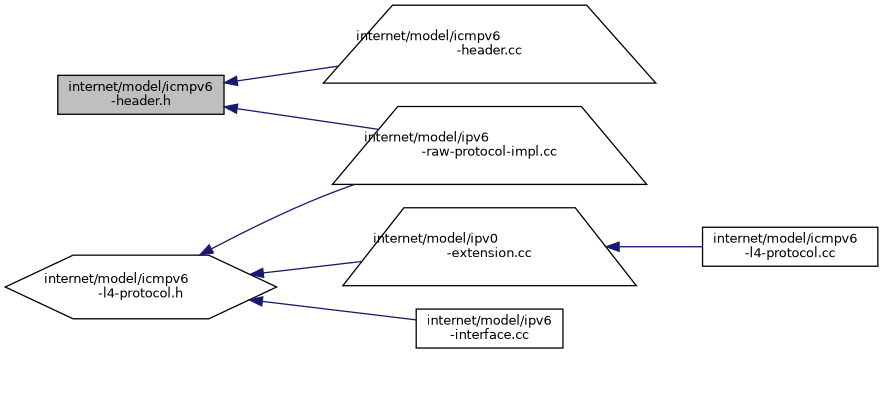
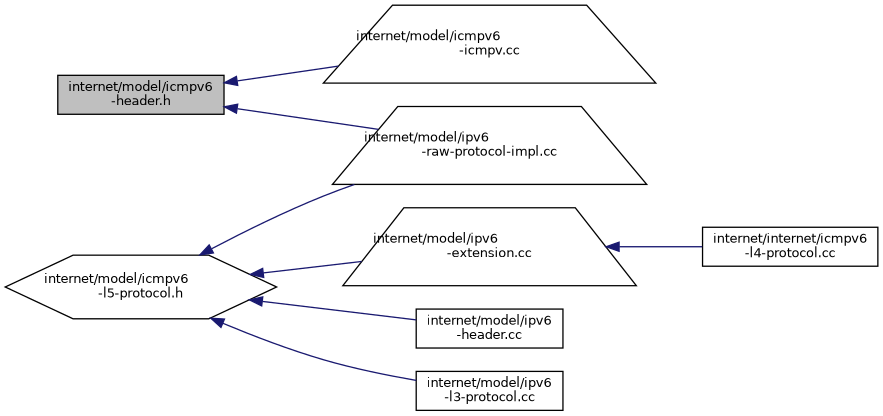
  digraph {
    rankdir=LR
    node [color=black fillcolor=white fontname=Helvetica fontsize=10 shape=box style=filled]
    edge [color=midnightblue dir=back fontname=Helvetica fontsize=10 labelfontname=Helvetica labelfontsize=10 style=solid]
    n1 [fillcolor=grey75 fontcolor=black height=0.2 label="internet/model/icmpv6\l-header.h" width=0.4]
-   n2 [height=0.2 label="internet/model/icmpv6\l-header.cc" shape=trapezium width=0.4]
+   n2 [height=0.2 label="internet/model/icmpv6\l-icmpv.cc" shape=trapezium width=0.4]
    n3 [height=0.2 label="internet/model/ipv6\l-raw-protocol-impl.cc" shape=trapezium width=0.4]
-   n4 [height=0.2 label="internet/model/icmpv6\l-l4-protocol.h" shape=hexagon width=0.4]
-   n5 [height=0.2 label="internet/model/ipv0\l-extension.cc" shape=trapezium width=0.4]
-   n6 [height=0.2 label="internet/model/ipv6\l-interface.cc" width=0.4]
-   n8 [height=0.2 label="internet/model/icmpv6\l-l4-protocol.cc" width=0.4]
+   n4 [height=0.2 label="internet/model/icmpv6\l-l5-protocol.h" shape=hexagon width=0.4]
+   n5 [height=0.2 label="internet/model/ipv6\l-extension.cc" shape=trapezium width=0.4]
+   n6 [height=0.2 label="internet/model/ipv6\l-header.cc" width=0.4]
+   n7 [height=0.2 label="internet/model/ipv6\l-l3-protocol.cc" width=0.4]
+   n8 [height=0.2 label="internet/internet/icmpv6\l-l4-protocol.cc" width=0.4]
    n1 -> n2
    n1 -> n3
    n4 -> n3
    n4 -> n5
    n4 -> n6
+   n4 -> n7
    n5 -> n8
  }
